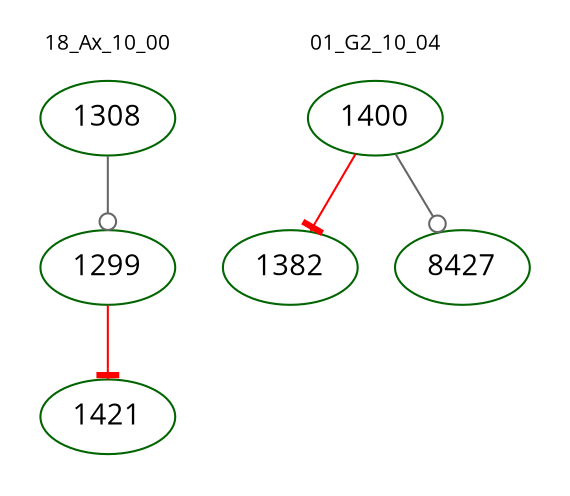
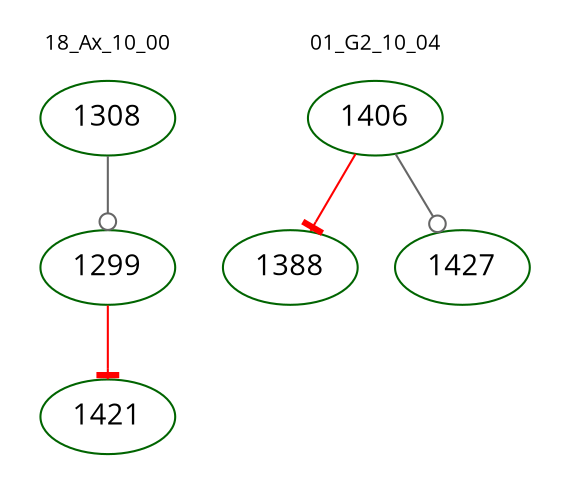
  digraph {
    fontname="Open Sans"
    node [color=darkgreen fontname="Open Sans"]
    edge [arrowhead=tee color=red fontname="Open Sans"]
    n1 [label=1299]
    n2 [label=1421]
    n3 [label=1308]
-   n4 [label=1400]
-   n5 [label=1382]
-   n6 [label=8427]
+   n4 [label=1406]
+   n5 [label=1388]
+   n6 [label=1427]
    subgraph cluster_1 {
      color=white
      fontsize=10
      label="18_Ax_10_00"
      n1
      n2
      n3
    }
    subgraph cluster_2 {
      color=white
      fontsize=10
      label="01_G2_10_04"
      n4
      n5
      n6
    }
    n1 -> n2
    n3 -> n1 [arrowhead=odot color=gray40]
    n4 -> n5
    n4 -> n6 [arrowhead=odot color=gray40]
  }
